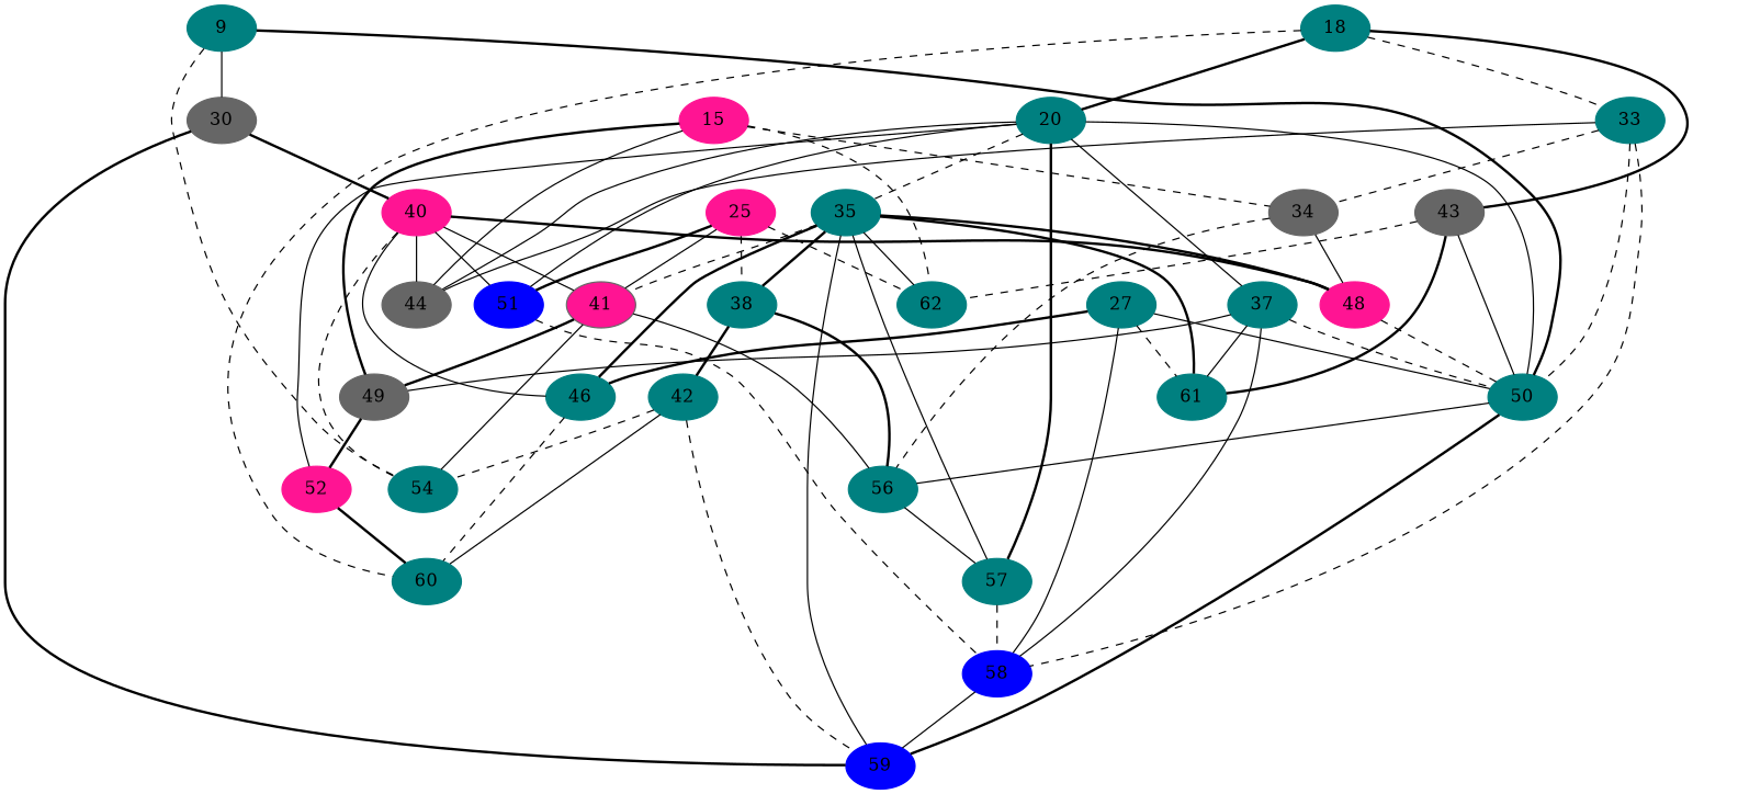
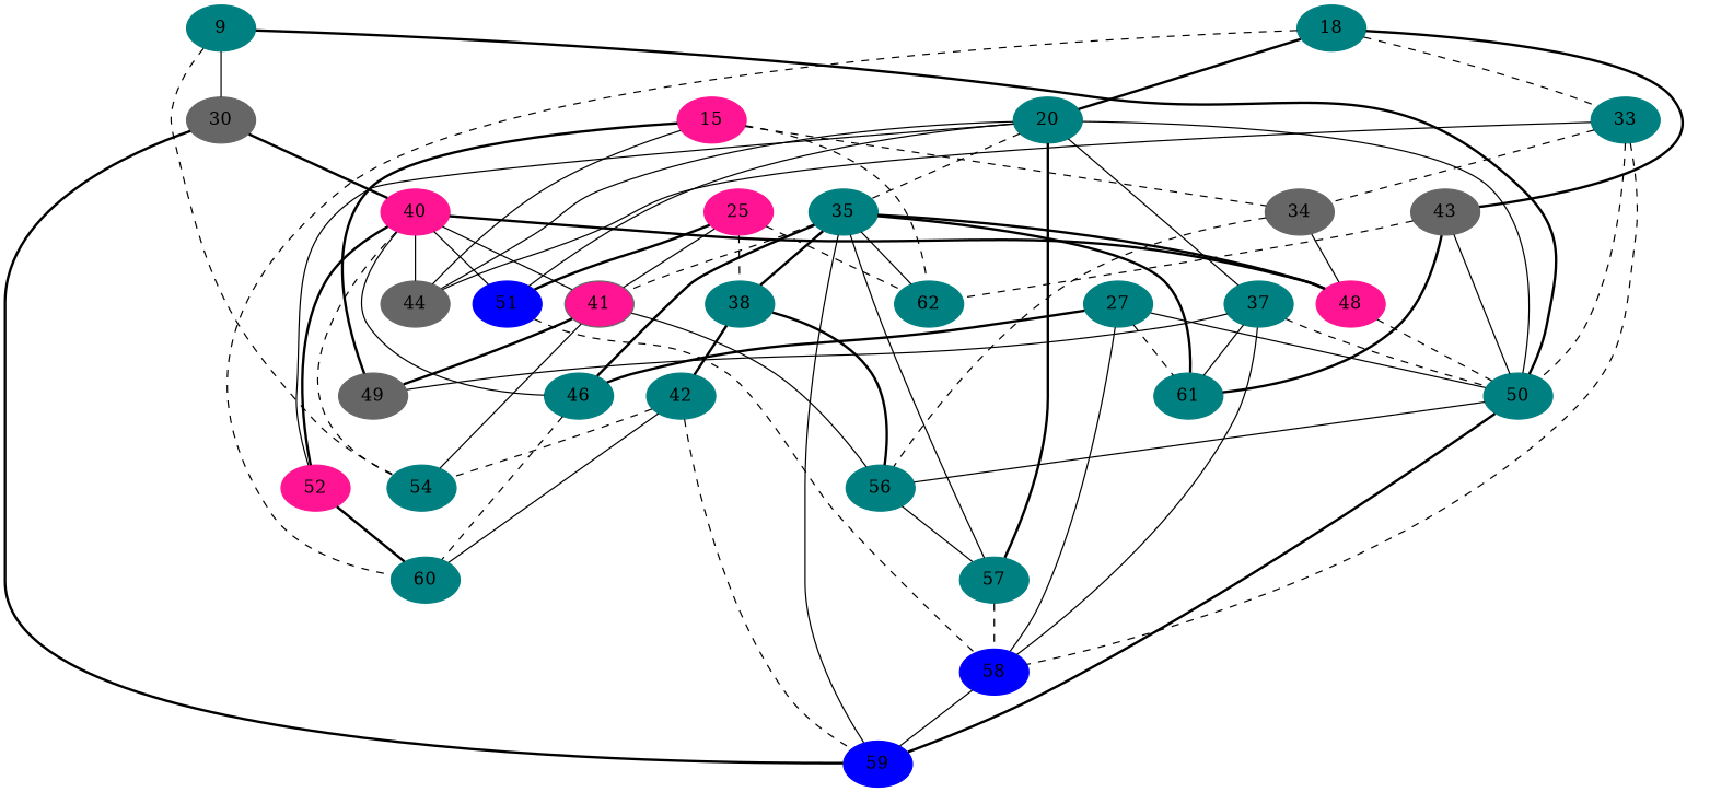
  graph {
    node [color=teal style=filled]
    edge [style=solid]
    9 [super="+3"]
    30 [color=gray40 super="+22"]
    50 [super="+8+28"]
    54 [super="+29"]
    40 [color=deeppink super="+6+19"]
    59 [color=blue super="+12+23+55"]
    56 [super="+39"]
    15 [color=deeppink]
    34 [color=gray40]
    44 [color=gray40]
    49 [color=gray40 super="+26"]
    62
    48 [color=deeppink super="+45"]
    52 [color=deeppink]
    20 [super="+16"]
    35 [super="+32+24"]
    37 [super="+10"]
    51 [color=blue]
    57 [super="+47"]
    18
    33 [super="+21"]
    43 [color=gray40]
    60
    58 [color=blue super="+31+53"]
    61
    38
    41 [color=gray40 fillcolor=deeppink super="+5+17"]
    46
    25 [color=deeppink]
    42 [super="+36"]
    27
    9 -- 30 [weight=2]
    9 -- 50 [style=bold weight=2]
    9 -- 54 [style=dashed weight=2]
    30 -- 40 [style=bold weight=2]
    30 -- 59 [style=bold weight=2]
    50 -- 59 [style=bold weight=3]
    50 -- 56
    40 -- 54 [style=dashed]
    40 -- 44
    40 -- 48 [style=bold weight=3]
    40 -- 51
    40 -- 41
    40 -- 46
    56 -- 57
    15 -- 34 [style=dashed]
    15 -- 44
    15 -- 49 [style=bold]
    15 -- 62 [style=dashed]
    34 -- 56 [style=dashed]
    34 -- 48
-   49 -- 52 [style=bold weight=2]
+   40 -- 52 [style=bold weight=2]
    48 -- 50 [style=dashed]
    52 -- 60 [style=bold]
    20 -- 50 [weight=2]
    20 -- 44
    20 -- 52
    20 -- 35 [style=dashed]
    20 -- 37
    20 -- 51
    20 -- 57 [style=bold weight=2]
    35 -- 59
    35 -- 62
    35 -- 48 [style=bold]
    35 -- 57
    35 -- 61 [style=bold]
    35 -- 38 [style=bold]
    35 -- 41 [style=dashed weight=2]
    35 -- 46 [style=bold]
    37 -- 50 [style=dashed]
    37 -- 49 [weight=2]
    37 -- 58
    37 -- 61
    51 -- 58 [style=dashed]
    57 -- 58 [style=dashed weight=2]
    18 -- 20 [style=bold]
    18 -- 33 [style=dashed]
    18 -- 43 [style=bold]
    18 -- 60 [style=dashed]
    33 -- 50 [style=dashed weight=2]
    33 -- 34 [style=dashed]
    33 -- 44
    33 -- 58 [style=dashed]
    43 -- 50
    43 -- 62 [style=dashed]
    43 -- 61 [style=bold]
    58 -- 59 [weight=2]
    38 -- 56 [style=bold]
    38 -- 42 [style=bold]
    41 -- 54
    41 -- 56 [weight=2]
    41 -- 49 [style=bold]
    46 -- 60 [style=dashed]
    25 -- 62 [style=dashed]
    25 -- 51 [style=bold]
    25 -- 38 [style=dashed]
    25 -- 41
    42 -- 54 [style=dashed weight=2]
    42 -- 59 [style=dashed weight=2]
    42 -- 60
    27 -- 50
    27 -- 58
    27 -- 61 [style=dashed]
    27 -- 46 [style=bold]
  }
